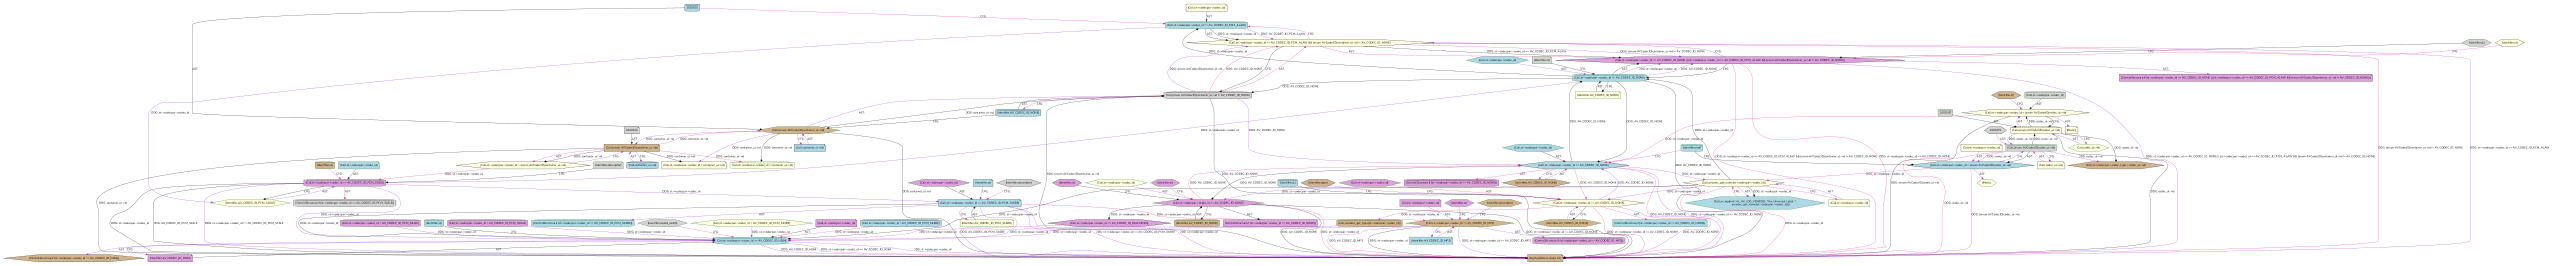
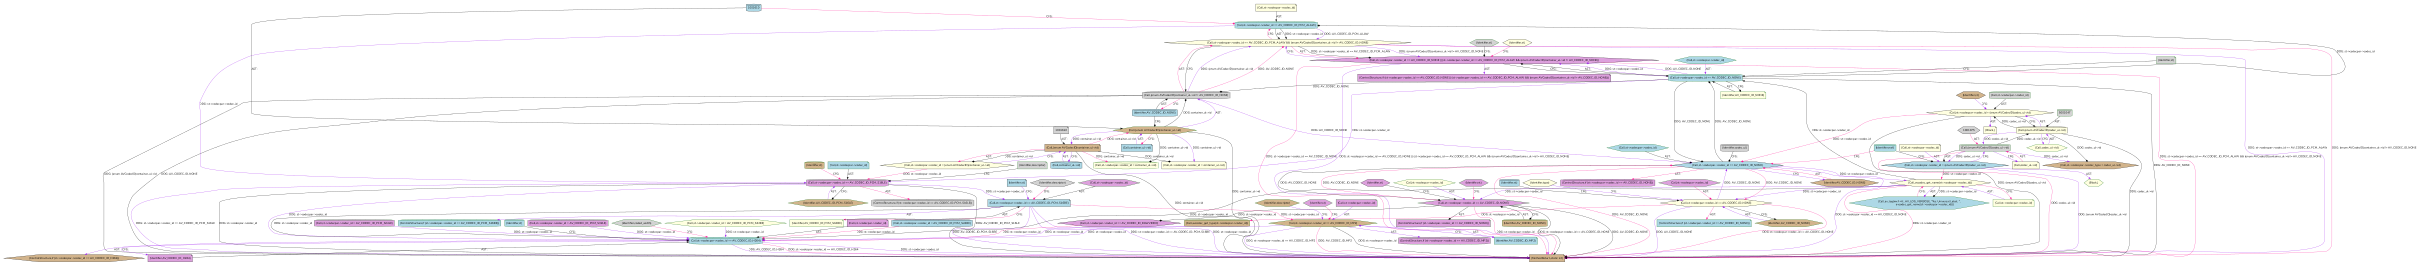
  digraph {
    fontname=Nunito
    node [color=darkgreen fillcolor=lightblue fontname=Nunito shape=hexagon style=filled]
    edge [arrowhead=normal color=purple fontname=Nunito]
    n1 [label="(Call,st->codecpar->codec_id == AV_CODEC_ID_PCM_ALAW)" shape=cylinder]
    n2 [color=black fillcolor=lightyellow label="(Call,st->codecpar->codec_id == AV_CODEC_ID_PCM_ALAW && (enum AVCodecID)container_ul->id != AV_CODEC_ID_NONE)"]
    n3 [fillcolor=plum label="(Call,st->codecpar->codec_id == AV_CODEC_ID_PCM_S16LE)" shape=cylinder]
    n4 [color=black fillcolor=tan label="(MethodReturn,static int)" shape=note]
    n5 [color=black fillcolor=lightgrey label="(Call,(enum AVCodecID)container_ul->id != AV_CODEC_ID_NONE)" shape=cylinder]
    n6 [color=black fillcolor=plum label="(Call,st->codecpar->codec_id == AV_CODEC_ID_NONE || (st->codecpar->codec_id == AV_CODEC_ID_PCM_ALAW && (enum AVCodecID)container_ul->id != AV_CODEC_ID_NONE))"]
    n7 [label="(Call,st->codecpar->codec_id == AV_CODEC_ID_H264)" shape=cylinder]
    n8 [color=black label="(Call,st->codecpar->codec_id == AV_CODEC_ID_PCM_S16BE)" shape=note]
-   n9 [fillcolor=lightyellow label="(Identifier,AV_CODEC_ID_PCM_S16LE)"]
+   n9 [fillcolor=tan label="(Identifier,AV_CODEC_ID_PCM_S16LE)"]
    n10 [color=black fillcolor=lightgrey label="(ControlStructure,if (st->codecpar->codec_id == AV_CODEC_ID_PCM_S16LE))" shape=cylinder]
    n11 [label="(Call,st->codecpar->codec_id == AV_CODEC_ID_NONE)" shape=cylinder]
    n12 [color=black label="(Call,st->codecpar->codec_id == AV_CODEC_ID_NONE)"]
    n13 [fillcolor=lightyellow label="(Identifier,AV_CODEC_ID_NONE)" shape=note]
    n14 [color=black fillcolor=lightyellow label="(Call,avcodec_get_name(st->codecpar->codec_id))"]
    n15 [fillcolor=plum label="(Call,st->codecpar->codec_id == AV_CODEC_ID_NONE)"]
    n16 [color=black fillcolor=lightyellow label="(Call,st->codecpar->codec_id == AV_CODEC_ID_NONE)"]
    n17 [color=black fillcolor=plum label="(ControlStructure,if (st->codecpar->codec_id == AV_CODEC_ID_NONE))" shape=cylinder]
    n18 [color=black fillcolor=tan label="(Identifier,AV_CODEC_ID_NONE)"]
    n19 [color=black label="(Identifier,AV_CODEC_ID_NONE)" shape=cylinder]
    n20 [color=black fillcolor=plum label="(ControlStructure,if (st->codecpar->codec_id == AV_CODEC_ID_NONE || (st->codecpar->codec_id == AV_CODEC_ID_PCM_ALAW && (enum AVCodecID)container_ul->id != AV_CODEC_ID_NONE)))" shape=note]
    n21 [label="(Call,av_log(mxf->fc, AV_LOG_VERBOSE, \"%s: Universal Label: \",\n               avcodec_get_name(st->codecpar->codec_id)))"]
    n22 [fillcolor=lightyellow label="(Call,st->codecpar->codec_id)" shape=note]
    n23 [fillcolor=tan label="(Identifier,AV_CODEC_ID_NONE)" shape=cylinder]
    n24 [fillcolor=plum label="(ControlStructure,if (st->codecpar->codec_id == AV_CODEC_ID_NONE))" shape=note]
    n25 [color=black fillcolor=plum label="(Call,st->codecpar->codec_id == AV_CODEC_ID_RAWVIDEO)"]
    n26 [fillcolor=tan label="(Call,avcodec_get_type(st->codecpar->codec_id))" shape=cylinder]
    n27 [label="(ControlStructure,if (st->codecpar->codec_id == AV_CODEC_ID_NONE))" shape=note]
    n28 [fillcolor=tan label="(Identifier,AV_CODEC_ID_NONE)"]
    n29 [color=black fillcolor=tan label="(ControlStructure,if (st->codecpar->codec_id == AV_CODEC_ID_H264))"]
    n30 [color=black fillcolor=plum label="(Identifier,AV_CODEC_ID_H264)" shape=note]
    n31 [color=black label="(Call,st->codecpar->codec_id = (enum AVCodecID)codec_ul->id)"]
    n32 [fillcolor=lightgrey label="(Call,(enum AVCodecID)codec_ul->id)" shape=cylinder]
    n33 [fillcolor=lightyellow label="(Block,)"]
    n34 [color=black fillcolor=lightyellow label="(Call,(enum AVCodecID)codec_ul->id)" shape=cylinder]
    n35 [color=black fillcolor=lightyellow label="(Call,codec_ul->id)" shape=note]
    n36 [color=black fillcolor=tan label="(Call,st->codecpar->codec_type = codec_ul->id)"]
    n37 [color=black fillcolor=lightyellow label="(Call,st->codecpar->codec_id = (enum AVCodecID)codec_ul->id)"]
    n38 [fillcolor=lightyellow label="(Call,codec_ul->id)"]
    n39 [color=black fillcolor=lightyellow label="(Block,)" shape=note]
    n40 [fillcolor=tan label="(Call,(enum AVCodecID)container_ul->id)"]
    n41 [color=black fillcolor=tan label="(Call,(enum AVCodecID)container_ul->id)" shape=note]
    n42 [color=black fillcolor=lightyellow label="(Call,st->codecpar->codec_id = container_ul->id)" shape=note]
    n43 [fillcolor=lightyellow label="(Call,st->codecpar->codec_id = container_ul->id)" shape=cylinder]
    n44 [color=black label="(Call,container_ul->id)" shape=note]
    n45 [color=black label="(Call,container_ul->id)" shape=cylinder]
    n46 [color=black fillcolor=lightyellow label="(Call,st->codecpar->codec_id = (enum AVCodecID)container_ul->id)"]
    n47 [fillcolor=tan label="(Call,st->codecpar->codec_id == AV_CODEC_ID_MP2)"]
    n48 [label="(ControlStructure,if (st->codecpar->codec_id == AV_CODEC_ID_PCM_S16BE))" shape=cylinder]
    n49 [fillcolor=lightyellow label="(Identifier,AV_CODEC_ID_PCM_S16BE)" shape=note]
    n50 [fillcolor=plum label="(ControlStructure,if (st->codecpar->codec_id == AV_CODEC_ID_MP2))" shape=cylinder]
    n51 [label="(Identifier,AV_CODEC_ID_MP2)" shape=note]
    n52 [fillcolor=plum label="(Call,st->codecpar->codec_id)" shape=note]
    n53 [label="(Call,st->codecpar->codec_id)"]
    n54 [color=black fillcolor=tan label="(Identifier,st)"]
    n55 [label="(Call,st->codecpar->codec_id)"]
    n56 [fillcolor=plum label="(Call,st->codecpar->codec_id = AV_CODEC_ID_PCM_S24LE)" shape=cylinder]
    n57 [fillcolor=lightgrey label="(Identifier,st)"]
    n58 [color=black fillcolor=plum label="(Identifier,st)"]
    n59 [label="(Identifier,st)" shape=cylinder]
    n60 [color=black label="(Identifier,st)" shape=cylinder]
    n61 [color=black fillcolor=lightyellow label="(Identifier,st)"]
    n62 [fillcolor=plum label="(Call,st->codecpar->codec_id = AV_CODEC_ID_PCM_S32LE)" shape=cylinder]
    n63 [color=black fillcolor=lightyellow label="(Call,st->codecpar->codec_id)" shape=note]
    n64 [fillcolor=lightgrey label="(Identifier,descriptor)" shape=note]
    n65 [fillcolor=lightgrey label="(Identifier,coded_width)"]
-   n66 [color=black fillcolor=tan label="(Identifier,type)"]
+   n66 [color=black fillcolor=lightyellow label="(Identifier,type)"]
    n67 [fillcolor=plum label="(Identifier,st)"]
    n68 [fillcolor=lightyellow label="(Call,st->codecpar->codec_id)"]
    n69 [fillcolor=lightgrey label="(Identifier,st)" shape=note]
    n70 [color=black label="(Identifier,st)" shape=note]
    n71 [fillcolor=lightgrey label="(Call,st->codecpar->codec_id)" shape=cylinder]
    n72 [color=black fillcolor=lightgrey label="(Identifier,descriptor)"]
    n73 [label="(Identifier,mxf)" shape=cylinder]
    n74 [color=black fillcolor=lightyellow label="(Call,st->codecpar->codec_id)" shape=note]
    n75 [fillcolor=lightyellow label="(Call,st->codecpar->codec_id = AV_CODEC_ID_PCM_S32BE)"]
+   n76 [color=black fillcolor=lightgrey label="(Identifier,codec_ul)" shape=cylinder]
    n77 [fillcolor=tan label="(Identifier,st)" shape=cylinder]
    n78 [label="(Call,st->codecpar->codec_id)" shape=note]
    n79 [fillcolor=plum label="(Identifier,st)"]
    n80 [fillcolor=tan label="(Identifier,descriptor)"]
    n81 [fillcolor=plum label="(Call,st->codecpar->codec_id)"]
    n82 [color=black fillcolor=plum label="(Call,st->codecpar->codec_id)" shape=note]
    n83 [fillcolor=plum label="(Call,st->codecpar->codec_id)"]
    n84 [color=black label="(Call,st->codecpar->codec_id = AV_CODEC_ID_PCM_S24BE)" shape=cylinder]
    1001610 [color=black shape=cylinder]
    1001075 [color=black fillcolor=lightgrey]
    n87 [fillcolor=lightgrey label=5001047 shape=cylinder]
    1001622 [color=black fillcolor=lightgrey shape=note]
    n1 -> n2 [color=black label="AST: "]
    n1 -> n2 [color=black label="DDG: st->codecpar->codec_id"]
    n1 -> n2 [label="DDG: AV_CODEC_ID_PCM_ALAW"]
-   n1 -> n9 [label="DDG: st->codecpar->codec_id"]
+   n1 -> n3 [label="DDG: st->codecpar->codec_id"]
    n2 -> n1 [color=deeppink label="CFG: "]
    n2 -> n4 [arrowhead=diamond color=deeppink label="DDG: (enum AVCodecID)container_ul->id != AV_CODEC_ID_NONE"]
    n2 -> n4 [label="DDG: st->codecpar->codec_id == AV_CODEC_ID_PCM_ALAW"]
    n2 -> n5 [color=black label="CFG: "]
    n2 -> n6 [arrowhead=diamond color=deeppink label="AST: "]
    n2 -> n6 [arrowhead=diamond color=black label="DDG: st->codecpar->codec_id == AV_CODEC_ID_PCM_ALAW"]
    n2 -> n6 [label="DDG: (enum AVCodecID)container_ul->id != AV_CODEC_ID_NONE"]
    n3 -> n4 [label="DDG: st->codecpar->codec_id == AV_CODEC_ID_PCM_S16LE"]
    n3 -> n4 [color=black label="DDG: st->codecpar->codec_id"]
    n3 -> n4 [color=black label="DDG: AV_CODEC_ID_PCM_S16LE"]
    n3 -> n7 [arrowhead=diamond label="DDG: st->codecpar->codec_id"]
    n3 -> n8 [arrowhead=diamond label="DDG: st->codecpar->codec_id"]
    n3 -> n9 [arrowhead=diamond color=black label="CFG: "]
    n3 -> n10 [arrowhead=diamond color=deeppink label="AST: "]
    n5 -> n2 [arrowhead=diamond color=deeppink label="AST: "]
    n5 -> n2 [label="DDG: (enum AVCodecID)container_ul->id"]
    n5 -> n2 [arrowhead=diamond color=deeppink label="DDG: AV_CODEC_ID_NONE"]
    n5 -> n4 [arrowhead=diamond color=black label="DDG: (enum AVCodecID)container_ul->id"]
    n5 -> n4 [color=black label="DDG: AV_CODEC_ID_NONE"]
    n5 -> n12 [arrowhead=diamond label="DDG: AV_CODEC_ID_NONE"]
    n5 -> n19 [color=deeppink label="CFG: "]
    n6 -> n2 [label="CFG: "]
    n6 -> n4 [arrowhead=diamond color=deeppink label="DDG: st->codecpar->codec_id == AV_CODEC_ID_PCM_ALAW && (enum AVCodecID)container_ul->id != AV_CODEC_ID_NONE"]
    n6 -> n4 [color=deeppink label="DDG: st->codecpar->codec_id == AV_CODEC_ID_NONE"]
    n6 -> n4 [label="DDG: st->codecpar->codec_id == AV_CODEC_ID_NONE || (st->codecpar->codec_id == AV_CODEC_ID_PCM_ALAW && (enum AVCodecID)container_ul->id != AV_CODEC_ID_NONE)"]
    n6 -> n11 [arrowhead=diamond color=black label="CFG: "]
    n6 -> n20 [label="AST: "]
    n7 -> n4 [label="DDG: st->codecpar->codec_id"]
    n7 -> n4 [arrowhead=diamond label="DDG: AV_CODEC_ID_H264"]
    n7 -> n4 [arrowhead=diamond color=deeppink label="DDG: st->codecpar->codec_id == AV_CODEC_ID_H264"]
    n7 -> n29 [label="AST: "]
    n7 -> n30 [label="CFG: "]
    n8 -> n4 [arrowhead=diamond label="DDG: AV_CODEC_ID_PCM_S16BE"]
    n8 -> n4 [arrowhead=diamond label="DDG: st->codecpar->codec_id == AV_CODEC_ID_PCM_S16BE"]
    n8 -> n4 [arrowhead=diamond label="DDG: st->codecpar->codec_id"]
    n8 -> n7 [color=black label="DDG: st->codecpar->codec_id"]
    n8 -> n47 [color=deeppink label="DDG: st->codecpar->codec_id"]
    n8 -> n48 [label="AST: "]
    n8 -> n49 [color=deeppink label="CFG: "]
    n9 -> n3 [label="AST: "]
    n11 -> n1 [arrowhead=diamond color=black label="DDG: st->codecpar->codec_id"]
    n11 -> n3 [label="DDG: st->codecpar->codec_id"]
    n11 -> n4 [color=black label="DDG: AV_CODEC_ID_NONE"]
    n11 -> n5 [arrowhead=diamond color=black label="DDG: AV_CODEC_ID_NONE"]
    n11 -> n6 [arrowhead=diamond color=black label="AST: "]
    n11 -> n6 [label="DDG: st->codecpar->codec_id"]
    n11 -> n6 [arrowhead=diamond label="DDG: AV_CODEC_ID_NONE"]
    n11 -> n12 [arrowhead=diamond color=black label="DDG: AV_CODEC_ID_NONE"]
    n11 -> n13 [arrowhead=diamond color=black label="CFG: "]
    n12 -> n4 [color=deeppink label="DDG: AV_CODEC_ID_NONE"]
    n12 -> n4 [arrowhead=diamond label="DDG: st->codecpar->codec_id == AV_CODEC_ID_NONE"]
    n12 -> n11 [arrowhead=diamond color=black label="DDG: AV_CODEC_ID_NONE"]
    n12 -> n14 [label="DDG: st->codecpar->codec_id"]
    n12 -> n15 [arrowhead=diamond color=black label="DDG: AV_CODEC_ID_NONE"]
    n12 -> n16 [color=deeppink label="DDG: AV_CODEC_ID_NONE"]
    n12 -> n17 [color=deeppink label="AST: "]
    n12 -> n18 [label="CFG: "]
    n13 -> n11 [color=black label="AST: "]
    n14 -> n4 [arrowhead=diamond color=deeppink label="DDG: st->codecpar->codec_id"]
    n14 -> n7 [arrowhead=diamond color=black label="DDG: st->codecpar->codec_id"]
    n14 -> n11 [color=black label="DDG: st->codecpar->codec_id"]
    n14 -> n15 [label="DDG: st->codecpar->codec_id"]
    n14 -> n16 [arrowhead=diamond label="DDG: st->codecpar->codec_id"]
    n14 -> n21 [arrowhead=diamond label="AST: "]
    n14 -> n21 [arrowhead=diamond color=black label="DDG: st->codecpar->codec_id"]
    n14 -> n22 [color=deeppink label="CFG: "]
    n15 -> n4 [arrowhead=diamond color=black label="DDG: AV_CODEC_ID_NONE"]
    n15 -> n4 [color=deeppink label="DDG: st->codecpar->codec_id"]
    n15 -> n4 [color=black label="DDG: st->codecpar->codec_id == AV_CODEC_ID_NONE"]
    n15 -> n12 [arrowhead=diamond color=deeppink label="DDG: AV_CODEC_ID_NONE"]
    n15 -> n23 [arrowhead=diamond color=black label="CFG: "]
    n15 -> n24 [arrowhead=diamond color=black label="AST: "]
    n15 -> n25 [arrowhead=diamond color=black label="DDG: st->codecpar->codec_id"]
    n16 -> n4 [color=deeppink label="DDG: st->codecpar->codec_id == AV_CODEC_ID_NONE"]
    n16 -> n4 [arrowhead=diamond label="DDG: AV_CODEC_ID_NONE"]
    n16 -> n12 [label="DDG: AV_CODEC_ID_NONE"]
    n16 -> n26 [color=deeppink label="DDG: st->codecpar->codec_id"]
    n16 -> n27 [color=deeppink label="AST: "]
    n16 -> n28 [color=black label="CFG: "]
    n18 -> n12 [arrowhead=diamond color=deeppink label="AST: "]
    n19 -> n5 [color=black label="AST: "]
    n19 -> n40 [arrowhead=diamond color=black label="CFG: "]
    n21 -> n14 [color=deeppink label="CFG: "]
    n22 -> n14 [label="AST: "]
    n23 -> n15 [arrowhead=diamond color=black label="AST: "]
    n25 -> n7 [color=deeppink label="DDG: st->codecpar->codec_id"]
    n26 -> n7 [label="DDG: st->codecpar->codec_id"]
    n28 -> n16 [arrowhead=diamond label="AST: "]
    n30 -> n7 [color=black label="AST: "]
    n31 -> n4 [arrowhead=diamond label="DDG: (enum AVCodecID)codec_ul->id"]
    n31 -> n14 [color=deeppink label="DDG: st->codecpar->codec_id"]
    n31 -> n32 [label="CFG: "]
    n31 -> n33 [label="AST: "]
    n32 -> n4 [arrowhead=diamond color=deeppink label="DDG: codec_ul->id"]
    n32 -> n31 [arrowhead=diamond color=black label="AST: "]
    n32 -> n31 [label="DDG: codec_ul->id"]
    n32 -> n34 [color=black label="DDG: codec_ul->id"]
    n32 -> n35 [arrowhead=diamond label="CFG: "]
    n32 -> n36 [label="DDG: codec_ul->id"]
    n34 -> n4 [color=black label="DDG: codec_ul->id"]
    n34 -> n32 [label="DDG: codec_ul->id"]
    n34 -> n36 [arrowhead=diamond color=black label="DDG: codec_ul->id"]
    n34 -> n37 [arrowhead=diamond label="AST: "]
    n34 -> n37 [color=black label="DDG: codec_ul->id"]
    n34 -> n38 [label="CFG: "]
    n35 -> n32 [color=deeppink label="AST: "]
    n37 -> n4 [color=black label="DDG: (enum AVCodecID)codec_ul->id"]
    n37 -> n12 [arrowhead=diamond color=deeppink label="DDG: st->codecpar->codec_id"]
    n37 -> n34 [color=black label="CFG: "]
    n37 -> n39 [arrowhead=diamond label="AST: "]
    n38 -> n34 [label="AST: "]
    n40 -> n4 [color=black label="DDG: container_ul->id"]
    n40 -> n5 [label="AST: "]
    n40 -> n5 [arrowhead=diamond color=black label="DDG: container_ul->id"]
    n40 -> n41 [arrowhead=diamond label="DDG: container_ul->id"]
    n40 -> n42 [label="DDG: container_ul->id"]
    n40 -> n43 [arrowhead=diamond color=black label="DDG: container_ul->id"]
    n40 -> n44 [arrowhead=diamond color=deeppink label="CFG: "]
    n41 -> n4 [color=black label="DDG: container_ul->id"]
    n41 -> n40 [color=deeppink label="DDG: container_ul->id"]
    n41 -> n42 [arrowhead=diamond color=black label="DDG: container_ul->id"]
    n41 -> n43 [color=deeppink label="DDG: container_ul->id"]
    n41 -> n45 [arrowhead=diamond label="CFG: "]
    n41 -> n46 [color=deeppink label="AST: "]
    n41 -> n46 [arrowhead=diamond color=black label="DDG: container_ul->id"]
    n44 -> n40 [arrowhead=diamond label="AST: "]
    n45 -> n41 [label="AST: "]
    n46 -> n3 [color=deeppink label="DDG: st->codecpar->codec_id"]
    n46 -> n41 [label="CFG: "]
    n47 -> n4 [color=deeppink label="DDG: AV_CODEC_ID_MP2"]
    n47 -> n4 [color=black label="DDG: st->codecpar->codec_id"]
    n47 -> n4 [label="DDG: st->codecpar->codec_id == AV_CODEC_ID_MP2"]
    n47 -> n7 [arrowhead=diamond label="DDG: st->codecpar->codec_id"]
    n47 -> n50 [label="AST: "]
    n47 -> n51 [arrowhead=diamond label="CFG: "]
    n49 -> n8 [color=black label="AST: "]
    n51 -> n47 [arrowhead=diamond label="AST: "]
    n52 -> n47 [label="AST: "]
    n53 -> n12 [color=black label="AST: "]
    n54 -> n37 [arrowhead=diamond label="CFG: "]
    n55 -> n11 [label="AST: "]
    n56 -> n7 [arrowhead=diamond label="DDG: st->codecpar->codec_id"]
    n57 -> n6 [arrowhead=diamond color=black label="CFG: "]
    n58 -> n15 [color=black label="CFG: "]
    n59 -> n7 [color=black label="CFG: "]
    n60 -> n16 [color=black label="CFG: "]
    n61 -> n6 [color=deeppink label="CFG: "]
    n62 -> n7 [arrowhead=diamond label="DDG: st->codecpar->codec_id"]
    n63 -> n1 [color=black label="AST: "]
    n64 -> n3 [color=black label="CFG: "]
    n65 -> n7 [color=deeppink label="CFG: "]
    n66 -> n16 [label="CFG: "]
    n67 -> n47 [arrowhead=diamond color=deeppink label="CFG: "]
    n68 -> n15 [arrowhead=diamond label="AST: "]
    n69 -> n11 [color=black label="CFG: "]
    n70 -> n8 [arrowhead=diamond label="CFG: "]
    n71 -> n37 [color=black label="AST: "]
    n72 -> n8 [arrowhead=diamond color=deeppink label="CFG: "]
    n73 -> n12 [color=deeppink label="CFG: "]
    n73 -> n31 [arrowhead=diamond color=black label="CFG: "]
    n74 -> n31 [label="AST: "]
    n75 -> n7 [label="DDG: st->codecpar->codec_id"]
+   n76 -> n12 [arrowhead=diamond color=black label="CFG: "]
    n77 -> n3 [color=deeppink label="CFG: "]
    n78 -> n3 [color=black label="AST: "]
    n79 -> n15 [color=deeppink label="CFG: "]
    n80 -> n47 [label="CFG: "]
    n81 -> n8 [color=black label="AST: "]
    n82 -> n7 [color=black label="AST: "]
    n83 -> n16 [arrowhead=diamond color=deeppink label="AST: "]
    n84 -> n7 [arrowhead=diamond color=deeppink label="DDG: st->codecpar->codec_id"]
    1001610 -> n1 [arrowhead=diamond color=deeppink label="CFG: "]
    1001610 -> n40 [color=black label="AST: "]
    1001075 -> n32 [color=deeppink label="AST: "]
    n87 -> n34 [arrowhead=diamond color=black label="AST: "]
    1001622 -> n41 [color=black label="AST: "]
  }
